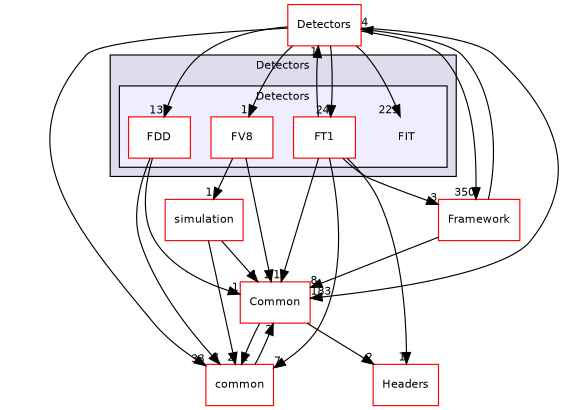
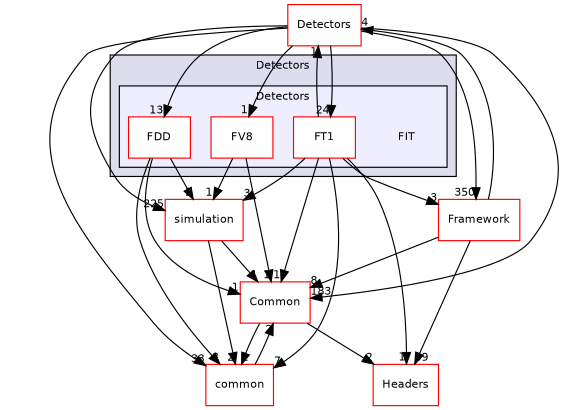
  digraph {
    compound=true
    node [fontname=Helvetica fontsize=10 shape=box color=red]
    edge [headlabel=1 labeldistance=1.5 labelfontname=Helvetica labelfontsize=10]
    n1 [label=FIT shape=plaintext color=""]
    n2 [fillcolor=white label=FDD style=filled]
    n3 [fillcolor=white label=FT1 style=filled]
    n4 [fillcolor=white label=FV8 style=filled]
    n5 [label=Common]
    n6 [label=simulation]
    n7 [label=common]
    n8 [label=Detectors]
    n9 [label=Headers]
    n10 [label=Framework]
    subgraph cluster_1 {
      bgcolor="#ddddee"
      fontname=Helvetica
      fontsize=10
      label=Detectors
      pencolor=black
      subgraph cluster_2 {
        bgcolor="#eeeeff"
        fontname=Helvetica
        fontsize=10
        label=Detectors
        pencolor=black
        n1
        n2
        n3
        n4
      }
    }
    n2 -> n5
+   n2 -> n6 [headlabel=2]
    n2 -> n7 [headlabel=3]
    n3 -> n5
+   n3 -> n6 [headlabel=3]
    n3 -> n7 [headlabel=7]
    n3 -> n8
    n3 -> n9
    n3 -> n10 [headlabel=3]
    n4 -> n5
    n4 -> n6
    n5 -> n7
    n5 -> n9 [headlabel=2]
    n6 -> n5 [headlabel=4]
    n6 -> n7 [headlabel=2]
    n7 -> n5 [headlabel=2]
    n8 -> n2 [headlabel=13]
    n8 -> n3 [headlabel=24]
    n8 -> n4
    n8 -> n5 [headlabel=183]
-   n8 -> n1 [headlabel=225]
+   n8 -> n6 [headlabel=225]
    n8 -> n7 [headlabel=33]
    n8 -> n10 [headlabel=350]
    n10 -> n5 [headlabel=8]
    n10 -> n8 [headlabel=4]
+   n10 -> n9 [headlabel=59]
  }
